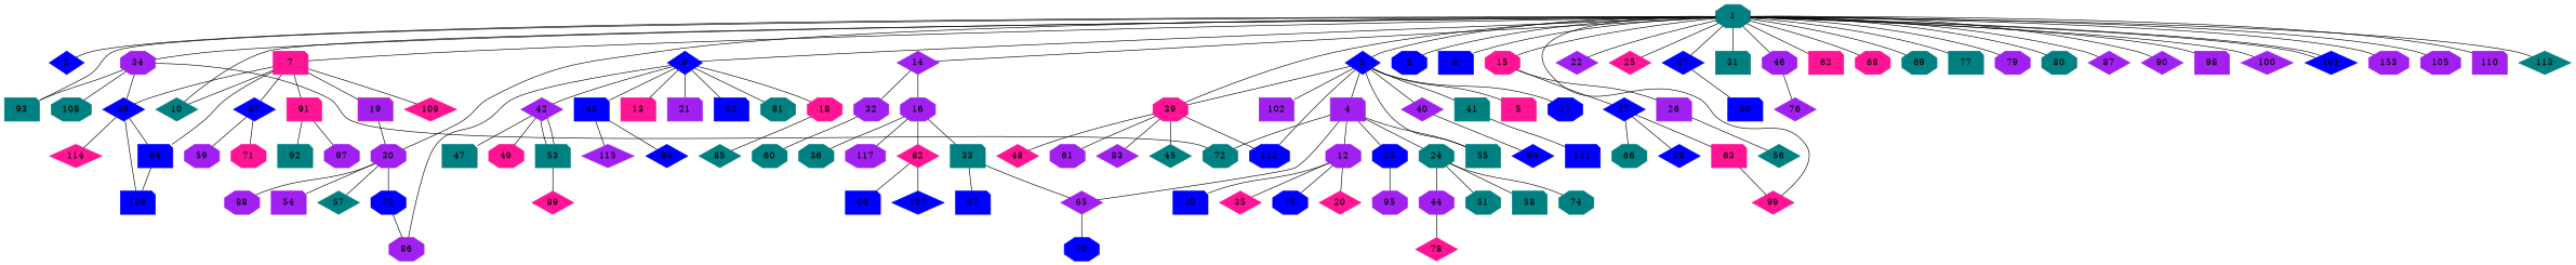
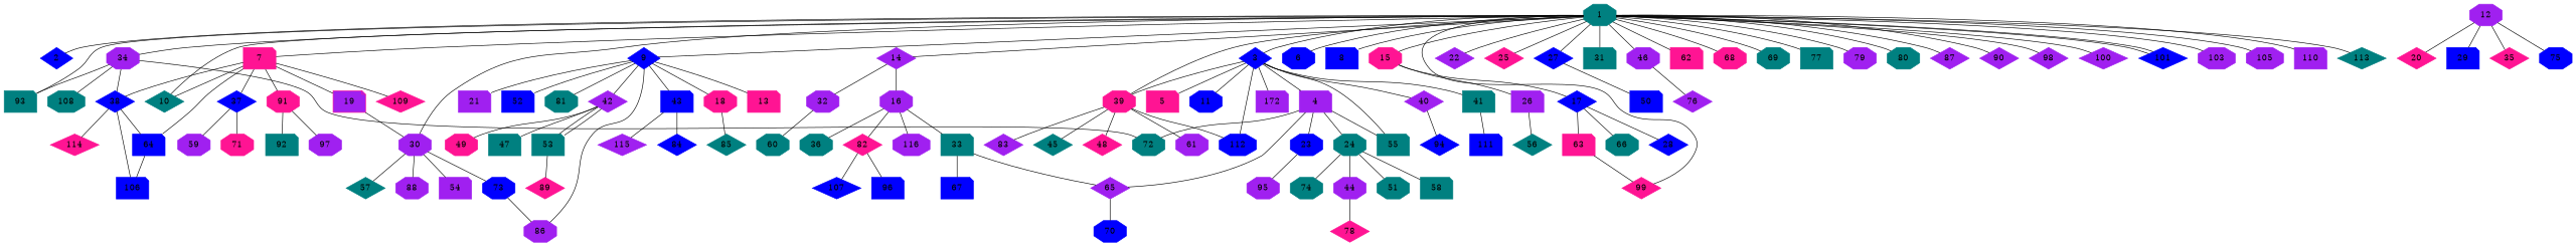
  graph {
    node [color=purple shape=octagon style=filled]
    1 [color=teal]
    2 [color=blue shape=diamond]
    3 [color=blue shape=diamond]
    6 [color=blue]
    7 [color=deeppink shape=note]
    8 [color=blue shape=note]
    9 [color=blue shape=diamond]
    10 [color=teal shape=diamond]
    14 [shape=diamond]
    15 [color=deeppink]
    22 [shape=diamond]
    25 [color=deeppink shape=diamond]
    27 [color=blue shape=diamond]
    30
    31 [color=teal shape=note]
    34
    39 [color=deeppink]
    46
    62 [color=deeppink shape=note]
    68 [color=deeppink]
    69 [color=teal]
    77 [color=teal shape=note]
    79
    80 [color=teal]
    87 [shape=diamond]
    90 [shape=diamond]
    93 [color=teal shape=note]
-   98 [shape=note]
+   98 [shape=diamond]
    99 [color=deeppink shape=diamond]
    100 [shape=diamond]
    101 [color=blue shape=diamond]
-   103 [label=153]
+   103
    105
    110 [shape=note]
    113 [color=teal shape=diamond]
    4 [shape=note]
    5 [color=deeppink shape=note]
    11 [color=blue]
    40 [shape=diamond]
    41 [color=teal shape=note]
    55 [color=teal shape=note]
-   102 [shape=note]
+   102 [shape=note label=172]
    112 [color=blue]
    19 [color=deeppink fillcolor=purple shape=note]
    37 [color=blue shape=diamond]
    38 [color=blue shape=diamond]
    64 [color=blue shape=note]
-   91 [color=deeppink shape=note]
+   91 [color=deeppink]
    109 [color=deeppink shape=diamond]
    13 [color=deeppink shape=note]
    18 [color=deeppink]
    21 [shape=note]
    42 [shape=diamond]
    43 [color=blue shape=note]
    52 [color=blue shape=note]
    81 [color=teal]
    86
    16
    32
    17 [color=blue shape=diamond]
    26 [shape=note]
    50 [color=blue shape=note]
    54 [shape=note]
    57 [color=teal shape=diamond]
    73 [color=blue]
    88
    72 [color=teal]
    108 [color=teal]
    45 [color=teal shape=diamond]
    48 [color=deeppink shape=diamond]
    61
    83 [shape=diamond]
    76 [shape=diamond]
    12
    23 [color=blue]
    24 [color=teal]
    65 [shape=diamond]
    94 [color=blue shape=diamond]
    111 [color=blue shape=note]
    20 [color=deeppink shape=diamond]
    29 [color=blue shape=note]
    35 [color=deeppink shape=diamond]
    75 [color=blue]
    95
    44
    51 [color=teal]
    58 [color=teal shape=note]
    74 [color=teal]
    70 [color=blue]
    59
    71 [color=deeppink]
    106 [color=blue shape=note]
    114 [color=deeppink shape=diamond]
    92 [color=teal shape=note]
    97
    85 [color=teal shape=diamond]
    47 [color=teal shape=note]
    49 [color=deeppink]
    53 [color=teal shape=note]
    84 [color=blue shape=diamond]
    115 [shape=diamond]
    33 [color=teal shape=note]
    36 [color=teal]
    82 [color=deeppink shape=diamond]
-   116 [label=117]
+   116
    60 [color=teal]
    28 [color=blue shape=diamond]
    63 [color=deeppink shape=note]
    66 [color=teal]
    56 [color=teal shape=diamond]
    67 [color=blue shape=note]
    96 [color=blue shape=note]
    107 [color=blue shape=diamond]
    78 [color=deeppink shape=diamond]
    89 [color=deeppink shape=diamond]
    1 -- 2
    1 -- 3
    1 -- 6
    1 -- 7
    1 -- 8
    1 -- 9
    1 -- 10
    1 -- 14
    1 -- 15
    1 -- 22
    1 -- 25
    1 -- 27
    1 -- 30
    1 -- 31
    1 -- 34
    1 -- 39
    1 -- 46
    1 -- 62
    1 -- 68
    1 -- 69
    1 -- 77
    1 -- 79
    1 -- 80
    1 -- 87
    1 -- 90
    1 -- 93
    1 -- 98
    1 -- 99
    1 -- 100
    1 -- 101
    1 -- 101
    1 -- 103
    1 -- 105
    1 -- 110
    1 -- 113
    3 -- 39
    3 -- 4
    3 -- 5
    3 -- 11
    3 -- 40
    3 -- 41
    3 -- 55
    3 -- 102
    3 -- 112
    7 -- 10
    7 -- 19
    7 -- 37
    7 -- 38
    7 -- 64
    7 -- 91
    7 -- 109
    9 -- 13
    9 -- 18
    9 -- 21
    9 -- 42
    9 -- 43
    9 -- 52
    9 -- 81
    9 -- 86
    14 -- 16
    14 -- 32
    15 -- 17
    15 -- 26
    27 -- 50
    30 -- 54
    30 -- 57
    30 -- 73
    30 -- 88
    34 -- 93
    34 -- 38
    34 -- 72
    34 -- 108
    39 -- 112
    39 -- 45
    39 -- 48
    39 -- 61
    39 -- 83
    46 -- 76
    4 -- 55
    4 -- 72
-   4 -- 12
    4 -- 23
    4 -- 24
    4 -- 65
    40 -- 94
    41 -- 111
    19 -- 30
    37 -- 59
    37 -- 71
    38 -- 64
    38 -- 106
    38 -- 114
    64 -- 106
    91 -- 92
    91 -- 97
    18 -- 85
    42 -- 47
    42 -- 49
    42 -- 53
    42 -- 53
    43 -- 84
    43 -- 115
    16 -- 33
    16 -- 36
    16 -- 82
    16 -- 116
    32 -- 60
    17 -- 28
    17 -- 63
    17 -- 66
    26 -- 56
    73 -- 86
    12 -- 20
    12 -- 29
    12 -- 35
    12 -- 75
    23 -- 95
    24 -- 44
    24 -- 51
    24 -- 58
    24 -- 74
    65 -- 70
    44 -- 78
    53 -- 89
    33 -- 65
    33 -- 67
    82 -- 96
    82 -- 107
    63 -- 99
  }
